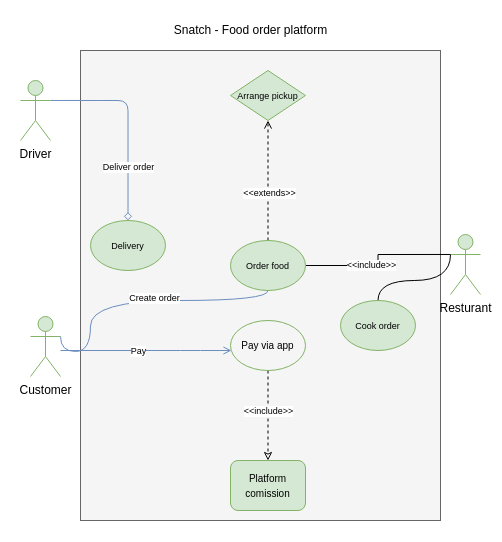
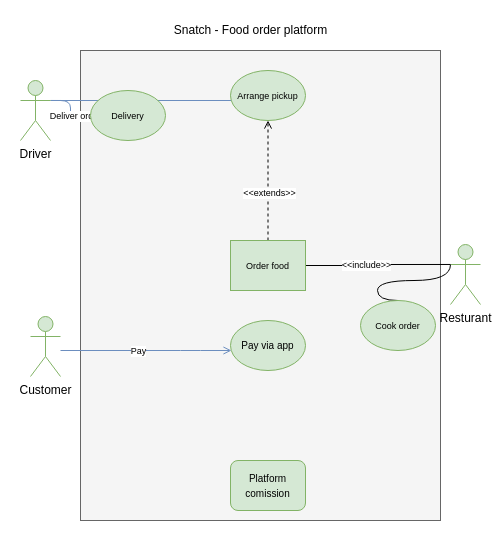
  <mxCell id="0" />
  <mxCell id="1" parent="0" />
  <mxCell id="2" value="" style="whiteSpace=wrap;html=1;strokeColor=#666666;fillColor=#f5f5f5;fontColor=#333333;" parent="1" vertex="1"><mxGeometry x="80" y="50" width="360" height="470" as="geometry" /></mxCell>
  <mxCell id="3" value="Snatch - Food order platform" style="text;html=1;align=center;verticalAlign=middle;resizable=0;points=[];autosize=1;strokeColor=none;" parent="1" vertex="1"><mxGeometry x="160" y="20" width="180" height="20" as="geometry" /></mxCell>
  <mxCell id="4" style="edgeStyle=orthogonalEdgeStyle;rounded=1;orthogonalLoop=1;jettySize=auto;html=1;fontSize=9;endArrow=open;endFill=0;strokeWidth=1;fillColor=#dae8fc;strokeColor=#6c8ebf;" parent="1" source="6" edge="1"><mxGeometry relative="1" as="geometry"><mxPoint x="231" y="350" as="targetPoint" /><Array as="points"><mxPoint x="190" y="350" /><mxPoint x="190" y="350" /></Array></mxGeometry></mxCell>
  <mxCell id="5" value="Pay" style="edgeLabel;html=1;align=center;verticalAlign=middle;resizable=0;points=[];fontSize=9;" parent="4" vertex="1" connectable="0"><mxGeometry x="-0.097" relative="1" as="geometry"><mxPoint as="offset" /></mxGeometry></mxCell>
  <mxCell id="6" value="Customer" style="shape=umlActor;verticalLabelPosition=bottom;verticalAlign=top;html=1;outlineConnect=0;fillColor=#d5e8d4;strokeColor=#82b366;" parent="1" vertex="1"><mxGeometry x="30" y="316" width="30" height="60" as="geometry" /></mxCell>
+ <mxCell id="7" style="edgeStyle=orthogonalEdgeStyle;rounded=0;orthogonalLoop=1;jettySize=auto;html=1;entryX=0;entryY=0.5;entryDx=0;entryDy=0;fontSize=9;endArrow=none;endFill=0;strokeWidth=1;fillColor=#dae8fc;strokeColor=#6c8ebf;" parent="1" source="10" target="21" edge="1"><mxGeometry relative="1" as="geometry"><Array as="points"><mxPoint x="236" y="100" /></Array></mxGeometry></mxCell>
  <mxCell id="8" style="edgeStyle=orthogonalEdgeStyle;rounded=1;orthogonalLoop=1;jettySize=auto;html=1;exitX=1;exitY=0.333;exitDx=0;exitDy=0;exitPerimeter=0;fontSize=9;endArrow=diamond;endFill=0;strokeWidth=1;fillColor=#dae8fc;strokeColor=#6c8ebf;" parent="1" source="10" target="25" edge="1"><mxGeometry relative="1" as="geometry" /></mxCell>
  <mxCell id="9" value="Deliver order" style="edgeLabel;html=1;align=center;verticalAlign=middle;resizable=0;points=[];fontSize=9;" parent="8" vertex="1" connectable="0"><mxGeometry x="0.455" relative="1" as="geometry"><mxPoint as="offset" /></mxGeometry></mxCell>
  <mxCell id="10" value="Driver" style="shape=umlActor;verticalLabelPosition=bottom;verticalAlign=top;html=1;outlineConnect=0;fillColor=#d5e8d4;strokeColor=#82b366;" parent="1" vertex="1"><mxGeometry x="20" y="80" width="30" height="60" as="geometry" /></mxCell>
  <mxCell id="11" style="edgeStyle=orthogonalEdgeStyle;orthogonalLoop=1;jettySize=auto;html=1;exitX=0;exitY=0.333;exitDx=0;exitDy=0;exitPerimeter=0;entryX=0.5;entryY=0;entryDx=0;entryDy=0;fontSize=9;endArrow=none;endFill=0;strokeWidth=1;curved=1;" parent="1" source="12" target="20" edge="1"><mxGeometry relative="1" as="geometry"><Array as="points"><mxPoint x="450" y="280" /><mxPoint x="377" y="280" /></Array></mxGeometry></mxCell>
- <mxCell id="12" value="Resturant" style="shape=umlActor;verticalLabelPosition=bottom;verticalAlign=top;html=1;outlineConnect=0;fillColor=#d5e8d4;strokeColor=#82b366;" parent="1" vertex="1"><mxGeometry x="450" y="234" width="30" height="60" as="geometry" /></mxCell>
+ <mxCell id="12" value="Resturant" style="shape=umlActor;verticalLabelPosition=bottom;verticalAlign=top;html=1;outlineConnect=0;fillColor=#d5e8d4;strokeColor=#82b366;" parent="1" vertex="1"><mxGeometry x="450" y="244" width="30" height="60" as="geometry" /></mxCell>
  <mxCell id="13" style="edgeStyle=orthogonalEdgeStyle;rounded=0;orthogonalLoop=1;jettySize=auto;html=1;exitX=0.5;exitY=0;exitDx=0;exitDy=0;entryX=0.5;entryY=1;entryDx=0;entryDy=0;fontSize=9;endArrow=open;endFill=0;dashed=1;" parent="1" source="19" target="21" edge="1"><mxGeometry relative="1" as="geometry" /></mxCell>
  <mxCell id="14" value="&amp;lt;&amp;lt;extends&amp;gt;&amp;gt;" style="edgeLabel;html=1;align=center;verticalAlign=middle;resizable=0;points=[];fontSize=9;" parent="13" vertex="1" connectable="0"><mxGeometry x="-0.208" y="-1" relative="1" as="geometry"><mxPoint as="offset" /></mxGeometry></mxCell>
- <mxCell id="15" style="edgeStyle=orthogonalEdgeStyle;orthogonalLoop=1;jettySize=auto;html=1;entryX=1;entryY=0.333;entryDx=0;entryDy=0;entryPerimeter=0;fontSize=9;endArrow=none;endFill=0;strokeWidth=1;curved=1;fillColor=#dae8fc;strokeColor=#6c8ebf;" parent="1" source="19" target="6" edge="1"><mxGeometry relative="1" as="geometry"><Array as="points"><mxPoint x="268" y="300" /><mxPoint x="90" y="300" /><mxPoint x="90" y="351" /></Array></mxGeometry></mxCell>
- <mxCell id="16" value="Create order" style="edgeLabel;html=1;align=center;verticalAlign=middle;resizable=0;points=[];fontSize=9;" parent="15" vertex="1" connectable="0"><mxGeometry x="-0.127" y="-3" relative="1" as="geometry"><mxPoint as="offset" /></mxGeometry></mxCell>
  <mxCell id="17" style="edgeStyle=orthogonalEdgeStyle;rounded=0;orthogonalLoop=1;jettySize=auto;html=1;entryX=0;entryY=0.333;entryDx=0;entryDy=0;entryPerimeter=0;fontSize=9;endArrow=none;endFill=0;strokeWidth=1;" parent="1" source="19" target="12" edge="1"><mxGeometry relative="1" as="geometry" /></mxCell>
  <mxCell id="18" value="&amp;lt;&amp;lt;include&amp;gt;&amp;gt;" style="edgeLabel;html=1;align=center;verticalAlign=middle;resizable=0;points=[];fontSize=9;" parent="17" vertex="1" connectable="0"><mxGeometry x="-0.172" y="1" relative="1" as="geometry"><mxPoint as="offset" /></mxGeometry></mxCell>
- <mxCell id="19" value="&lt;font style=&quot;font-size: 9px&quot;&gt;Order food&lt;/font&gt;" style="ellipse;whiteSpace=wrap;html=1;fillColor=#d5e8d4;strokeColor=#82b366;fontColor=#000000;" parent="1" vertex="1"><mxGeometry x="230" y="240" width="75" height="50" as="geometry" /></mxCell>
- <mxCell id="20" value="&lt;font style=&quot;font-size: 9px&quot;&gt;Cook order&lt;/font&gt;" style="ellipse;whiteSpace=wrap;html=1;fillColor=#d5e8d4;strokeColor=#82b366;fontColor=#000000;" parent="1" vertex="1"><mxGeometry x="340" y="300" width="75" height="50" as="geometry" /></mxCell>
- <mxCell id="21" value="&lt;font style=&quot;font-size: 9px&quot;&gt;Arrange pickup&lt;/font&gt;" style="rhombus;whiteSpace=wrap;html=1;fillColor=#d5e8d4;strokeColor=#82b366;" parent="1" vertex="1"><mxGeometry x="230" y="70" width="75" height="50" as="geometry" /></mxCell>
- <mxCell id="22" style="edgeStyle=orthogonalEdgeStyle;rounded=1;orthogonalLoop=1;jettySize=auto;html=1;exitX=0.5;exitY=1;exitDx=0;exitDy=0;entryX=0.5;entryY=0;entryDx=0;entryDy=0;fontSize=9;endArrow=classic;endFill=0;strokeWidth=1;dashed=1;" parent="1" source="24" target="26" edge="1"><mxGeometry relative="1" as="geometry" /></mxCell>
- <mxCell id="23" value="&amp;lt;&amp;lt;include&amp;gt;&amp;gt;" style="edgeLabel;html=1;align=center;verticalAlign=middle;resizable=0;points=[];fontSize=9;" parent="22" vertex="1" connectable="0"><mxGeometry x="-0.104" relative="1" as="geometry"><mxPoint as="offset" /></mxGeometry></mxCell>
- <mxCell id="24" value="&lt;font size=&quot;1&quot;&gt;Pay via app&lt;/font&gt;" style="ellipse;whiteSpace=wrap;html=1;fillColor=#f5f5f5;strokeColor=#82b366;fontColor=#000000;" parent="1" vertex="1"><mxGeometry x="230" y="320" width="75" height="50" as="geometry" /></mxCell>
- <mxCell id="25" value="&lt;font style=&quot;font-size: 9px&quot;&gt;Delivery&lt;/font&gt;" style="ellipse;whiteSpace=wrap;html=1;fillColor=#d5e8d4;strokeColor=#82b366;fontColor=#000000;" parent="1" vertex="1"><mxGeometry x="90" y="220" width="75" height="50" as="geometry" /></mxCell>
+ <mxCell id="19" value="&lt;font style=&quot;font-size: 9px&quot;&gt;Order food&lt;/font&gt;" style="whiteSpace=wrap;html=1;fillColor=#d5e8d4;strokeColor=#82b366;fontColor=#000000;rounded=0;" parent="1" vertex="1"><mxGeometry x="230" y="240" width="75" height="50" as="geometry" /></mxCell>
+ <mxCell id="20" value="&lt;font style=&quot;font-size: 9px&quot;&gt;Cook order&lt;/font&gt;" style="ellipse;whiteSpace=wrap;html=1;fillColor=#d5e8d4;strokeColor=#82b366;fontColor=#000000;" parent="1" vertex="1"><mxGeometry x="360" y="300" width="75" height="50" as="geometry" /></mxCell>
+ <mxCell id="21" value="&lt;font style=&quot;font-size: 9px&quot;&gt;Arrange pickup&lt;/font&gt;" style="ellipse;whiteSpace=wrap;html=1;fillColor=#d5e8d4;strokeColor=#82b366;" parent="1" vertex="1"><mxGeometry x="230" y="70" width="75" height="50" as="geometry" /></mxCell>
+ <mxCell id="24" value="&lt;font size=&quot;1&quot;&gt;Pay via app&lt;/font&gt;" style="ellipse;whiteSpace=wrap;html=1;fillColor=#d5e8d4;strokeColor=#82b366;fontColor=#000000;" parent="1" vertex="1"><mxGeometry x="230" y="320" width="75" height="50" as="geometry" /></mxCell>
+ <mxCell id="25" value="&lt;font style=&quot;font-size: 9px&quot;&gt;Delivery&lt;/font&gt;" style="ellipse;whiteSpace=wrap;html=1;fillColor=#d5e8d4;strokeColor=#82b366;fontColor=#000000;" parent="1" vertex="1"><mxGeometry x="90" y="90" width="75" height="50" as="geometry" /></mxCell>
  <mxCell id="26" value="&lt;font size=&quot;1&quot;&gt;Platform comission&lt;/font&gt;" style="whiteSpace=wrap;html=1;fillColor=#d5e8d4;strokeColor=#82b366;rounded=1;" parent="1" vertex="1"><mxGeometry x="230" y="460" width="75" height="50" as="geometry" /></mxCell>
